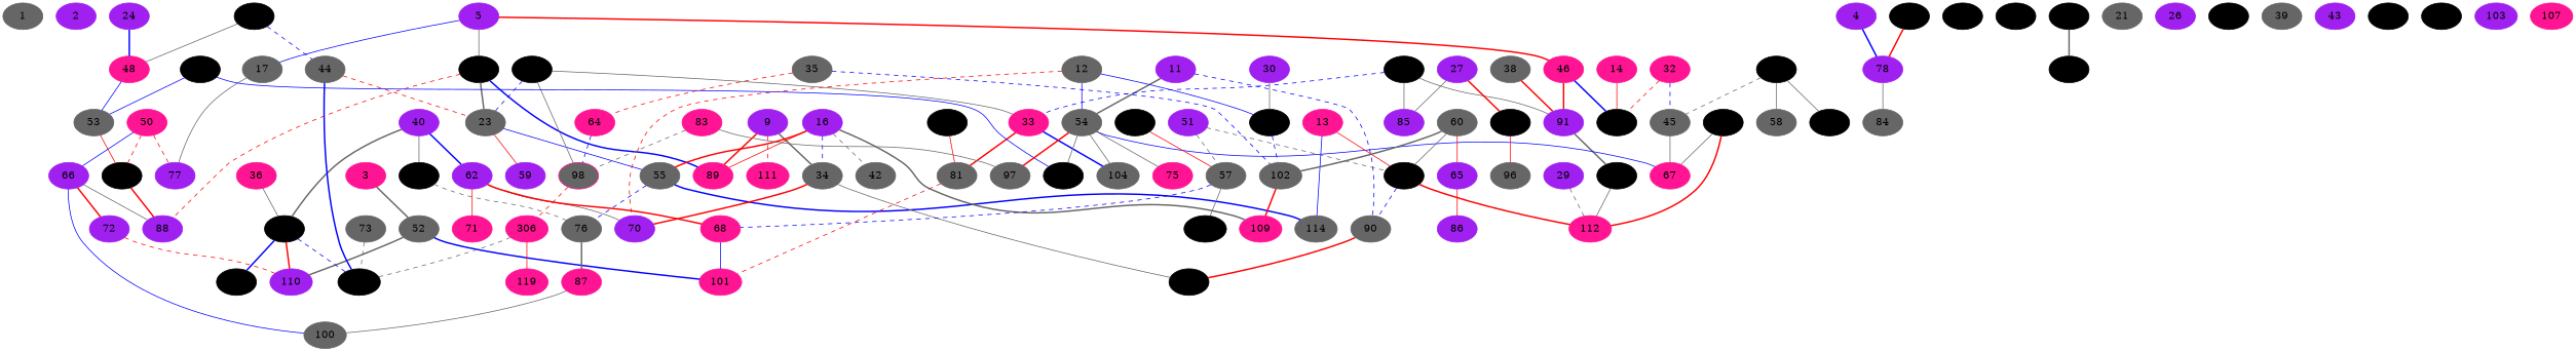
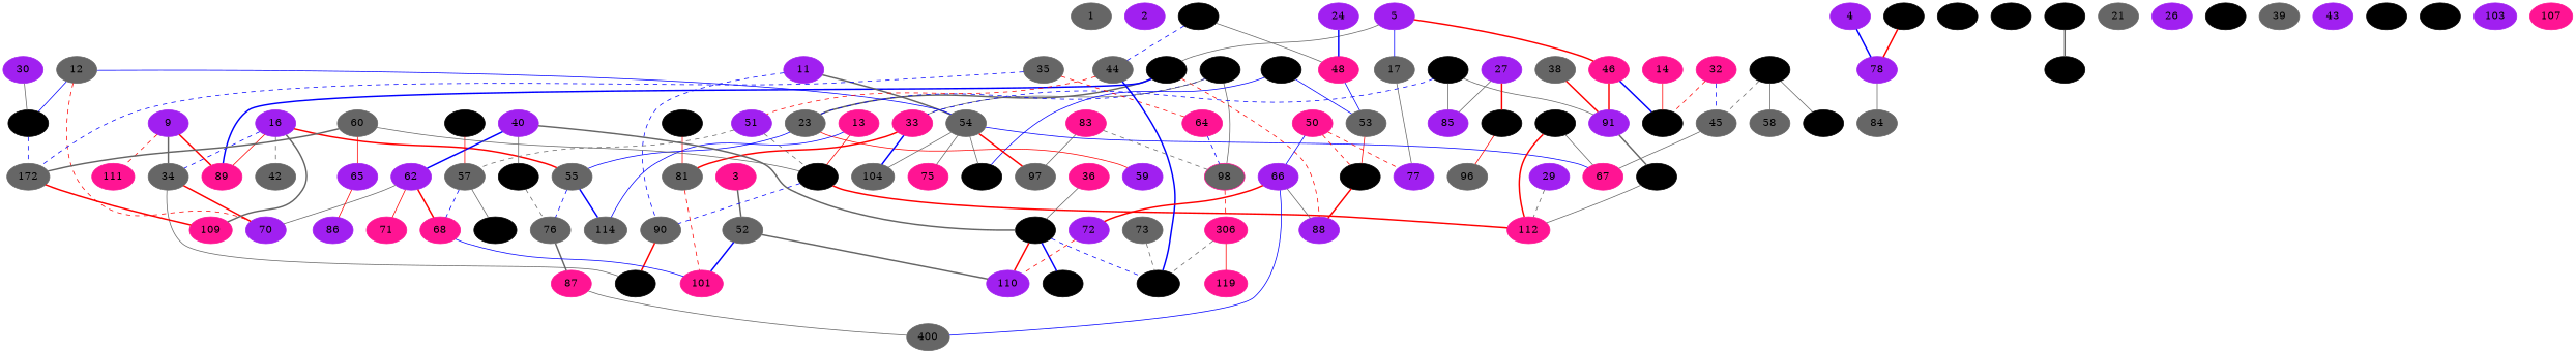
  graph {
    node [color=black style=filled]
    edge [color=gray40 style=solid]
    1 [color=gray40]
    2 [color=purple]
    3 [color=deeppink]
    52 [color=gray40]
    101 [color=deeppink]
    110 [color=purple]
    4 [color=purple]
    78 [color=purple]
    84 [color=gray40]
    5 [color=purple]
    15
    17 [color=gray40]
    46 [color=deeppink]
    23 [color=gray40]
    89 [color=deeppink]
    88 [color=purple]
    77 [color=purple]
    80
    91 [color=purple]
    6
    33 [color=deeppink]
    98 [color=deeppink fillcolor=gray40]
    55 [color=gray40]
    59 [color=purple]
    81 [color=gray40]
    104 [color=gray40]
    n27 [color=deeppink label=306]
    7
    53 [color=gray40]
    8
    99
    79
    9 [color=purple]
    34 [color=gray40]
    111 [color=deeppink]
    70 [color=purple]
    94
    10
    11 [color=purple]
    54 [color=gray40]
    90 [color=gray40]
    67 [color=deeppink]
    75 [color=deeppink]
    97 [color=gray40]
    12 [color=gray40]
    92
-   102 [color=gray40]
+   102 [color=gray40 label=172]
    13 [color=deeppink]
    69
    114 [color=gray40]
    112 [color=deeppink]
    14 [color=deeppink]
    16 [color=purple]
    42 [color=gray40]
    109 [color=deeppink]
    76 [color=gray40]
    18
    19
    31
    20
    21 [color=gray40]
    22
    85 [color=purple]
    93
    24 [color=purple]
    48 [color=deeppink]
    25
    26 [color=purple]
    27 [color=purple]
    47
    96 [color=gray40]
    28
    29 [color=purple]
    30 [color=purple]
    32 [color=deeppink]
    45 [color=gray40]
    35 [color=gray40]
    64 [color=deeppink]
    36 [color=deeppink]
    74
    108
    95
    37
    58 [color=gray40]
    82
    38 [color=gray40]
    39 [color=gray40]
    40 [color=purple]
    56
    62 [color=purple]
    68 [color=deeppink]
    71 [color=deeppink]
    41
    44 [color=gray40]
    51 [color=purple]
    43 [color=purple]
    57 [color=gray40]
    49
    105
    50 [color=deeppink]
    66 [color=purple]
    72 [color=purple]
-   100 [color=gray40]
+   100 [color=gray40 label=400]
    87 [color=deeppink]
    60 [color=gray40]
    65 [color=purple]
    86 [color=purple]
    61
    63
    73 [color=gray40]
    83 [color=deeppink]
    n112 [color=deeppink label=119]
    103 [color=purple]
    107 [color=deeppink]
    3 -- 52 [style=bold]
    52 -- 101 [color=blue style=bold]
    52 -- 110 [style=bold]
    4 -- 78 [color=blue style=bold]
    78 -- 84
    5 -- 15
    5 -- 17 [color=blue]
    5 -- 46 [color=red style=bold]
    15 -- 23 [style=bold]
    15 -- 89 [color=blue style=bold]
    15 -- 88 [color=red style=dashed]
    17 -- 77
    46 -- 80 [color=blue style=bold]
    46 -- 91 [color=red style=bold]
    23 -- 55 [color=blue]
    23 -- 59 [color=red]
    91 -- 93 [style=bold]
    6 -- 23 [color=blue style=dashed]
    6 -- 33
    6 -- 98
    33 -- 81 [color=red style=bold]
    33 -- 104 [color=blue style=bold]
    98 -- n27 [color=red style=dashed]
    55 -- 114 [color=blue style=bold]
    55 -- 76 [color=blue style=dashed]
    81 -- 101 [color=red style=dashed]
    n27 -- 108 [style=dashed]
    n27 -- n112 [color=red]
    53 -- 79 [color=red]
    8 -- 53 [color=blue]
    8 -- 99 [color=blue]
    79 -- 88 [color=red style=bold]
    9 -- 89 [color=red style=bold]
    9 -- 34 [style=bold]
    9 -- 111 [color=red style=dashed]
    34 -- 70 [color=red style=bold]
    34 -- 94
    11 -- 54 [style=bold]
    11 -- 90 [color=blue style=dashed]
    54 -- 104
    54 -- 99
    54 -- 67 [color=blue]
    54 -- 75
    54 -- 97 [color=red style=bold]
    90 -- 94 [color=red style=bold]
    12 -- 70 [color=red style=dashed]
    12 -- 54 [color=blue]
    12 -- 92 [color=blue]
    92 -- 102 [color=blue style=dashed]
    102 -- 109 [color=red style=bold]
    13 -- 69 [color=red]
    13 -- 114 [color=blue]
    69 -- 90 [color=blue style=dashed]
    69 -- 112 [color=red style=bold]
    14 -- 80 [color=red]
    16 -- 89 [color=red]
    16 -- 55 [color=red style=bold]
    16 -- 34 [color=blue style=dashed]
    16 -- 42 [style=dashed]
    16 -- 109 [style=bold]
    76 -- 87 [style=bold]
    18 -- 67
    18 -- 112 [color=red style=bold]
    19 -- 31 [style=bold]
    20 -- 81 [color=red]
    22 -- 91
    22 -- 33 [color=blue style=dashed]
    22 -- 85
    93 -- 112
    24 -- 48 [color=blue style=bold]
    48 -- 53 [color=blue]
    25 -- 78 [color=red style=bold]
    27 -- 85
    27 -- 47 [color=red style=bold]
    47 -- 96 [color=red]
    29 -- 112 [style=dashed]
    30 -- 92
    32 -- 80 [color=red style=dashed]
    32 -- 45 [color=blue style=dashed]
    45 -- 67
    35 -- 102 [color=blue style=dashed]
    35 -- 64 [color=red style=dashed]
    64 -- 98 [color=blue style=dashed]
    36 -- 74
    74 -- 110 [color=red style=bold]
    74 -- 108 [color=blue style=dashed]
    74 -- 95 [color=blue style=bold]
    37 -- 45 [style=dashed]
    37 -- 58
    37 -- 82
    38 -- 91 [color=red style=bold]
    40 -- 74 [style=bold]
    40 -- 56
    40 -- 62 [color=blue style=bold]
    56 -- 76 [style=dashed]
    62 -- 70
    62 -- 68 [color=red style=bold]
    62 -- 71 [color=red]
    68 -- 101 [color=blue]
    41 -- 48
    41 -- 44 [color=blue style=dashed]
    44 -- 108 [color=blue style=bold]
-   44 -- 23 [color=red style=dashed]
+   44 -- 51 [color=red style=dashed]
    51 -- 69 [style=dashed]
    51 -- 57 [style=dashed]
    57 -- 68 [color=blue style=dashed]
    57 -- 105
    49 -- 57 [color=red]
    50 -- 77 [color=red style=dashed]
    50 -- 79 [color=red style=dashed]
    50 -- 66 [color=blue]
    66 -- 88
    66 -- 72 [color=red style=bold]
    66 -- 100 [color=blue]
    72 -- 110 [color=red style=dashed]
    87 -- 100
    60 -- 102 [style=bold]
    60 -- 69
    60 -- 65 [color=red]
    65 -- 86 [color=red]
    73 -- 108 [style=dashed]
    83 -- 98 [style=dashed]
    83 -- 97
  }
